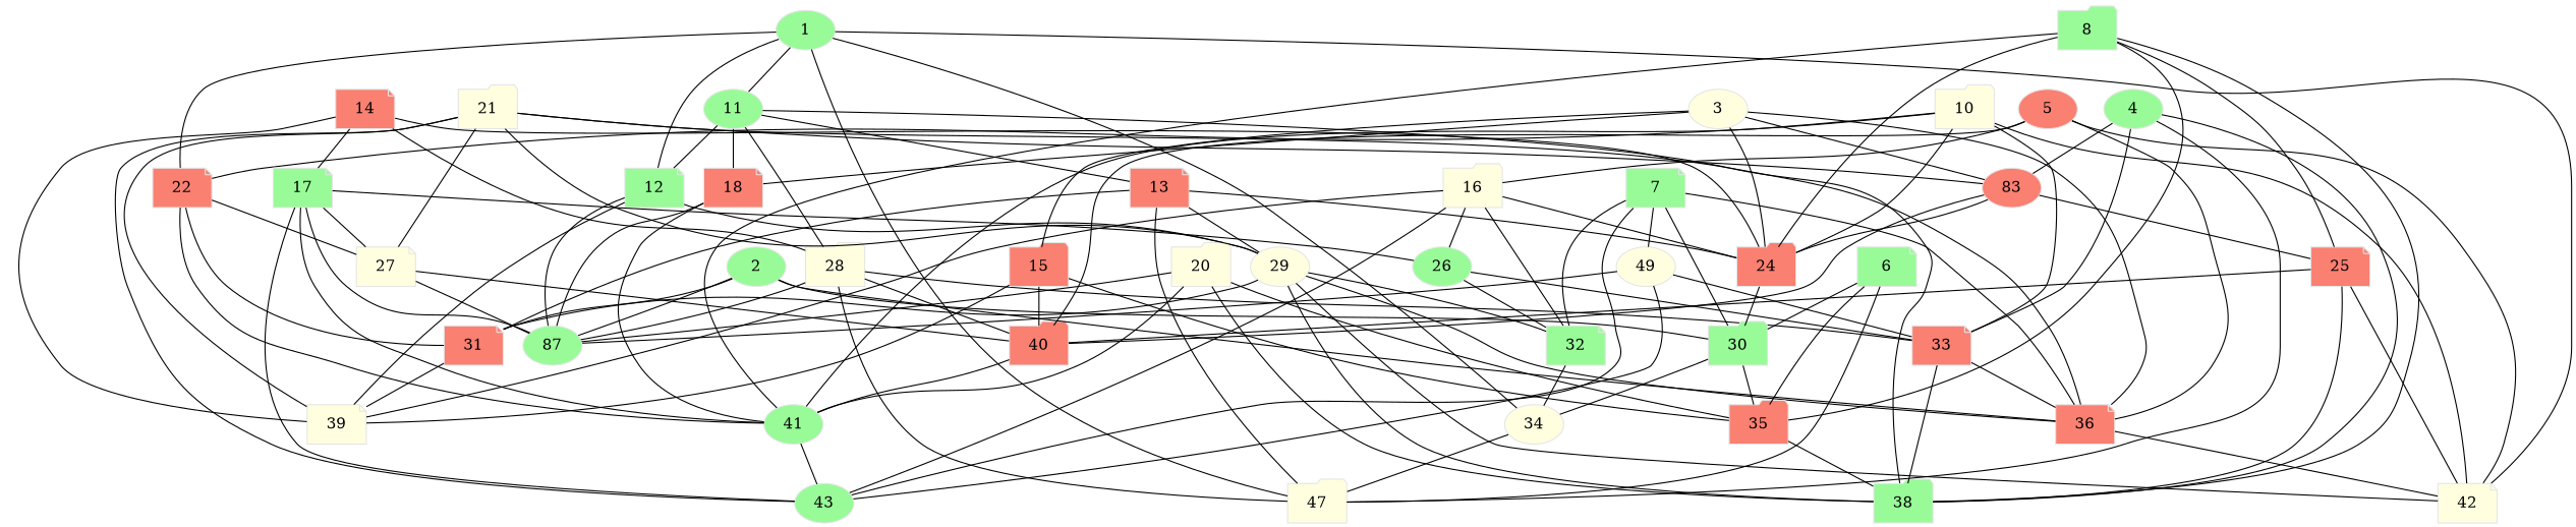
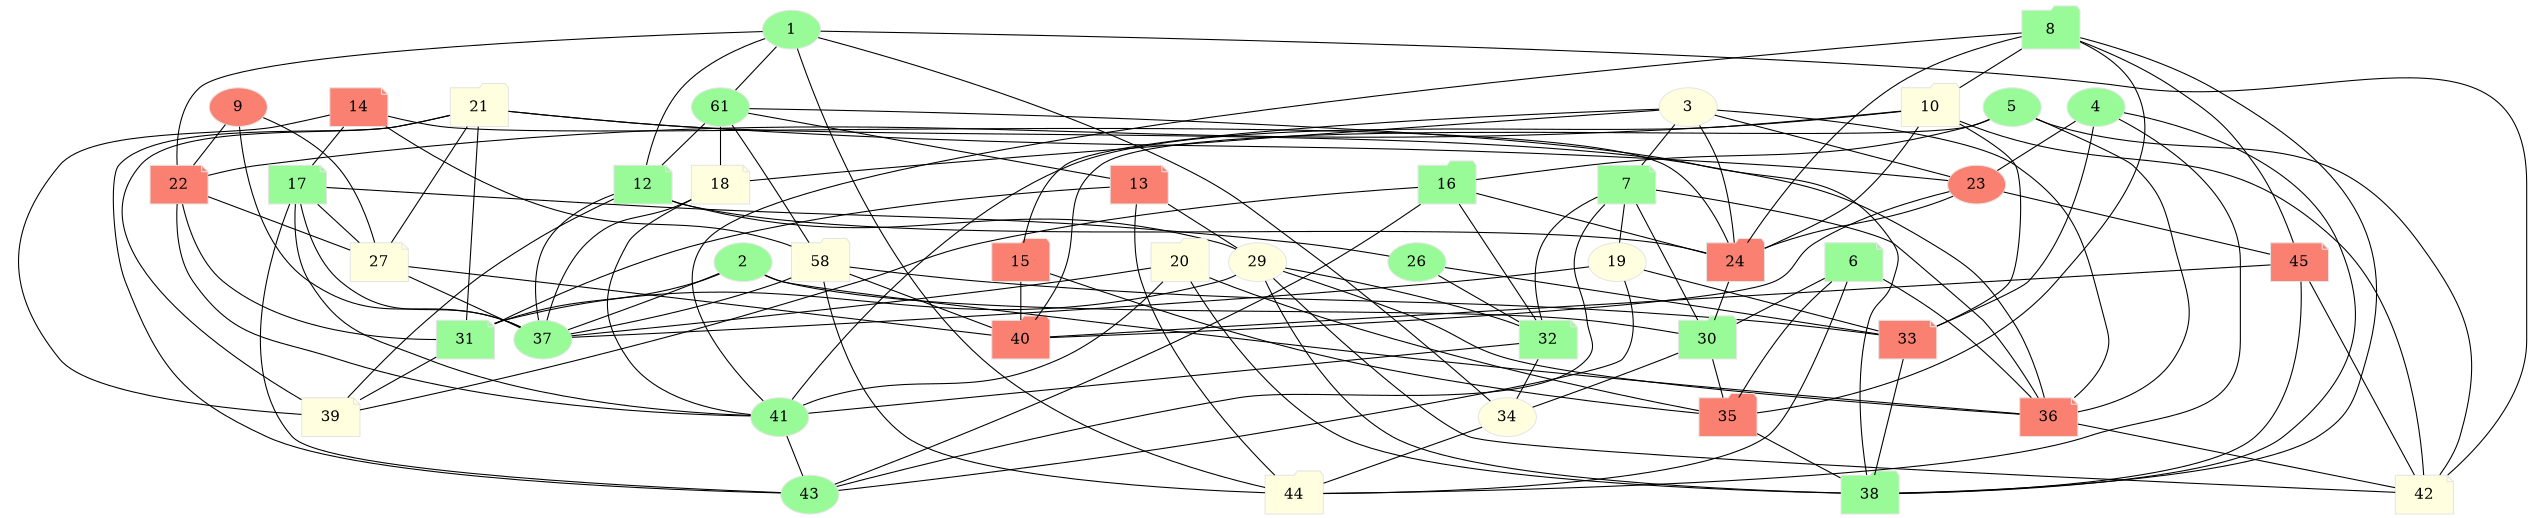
  graph {
    node [color=gray90 fillcolor=palegreen shape=note style=filled]
    edge [weight=1.0]
    1 [shape=ellipse]
-   11 [shape=ellipse]
+   11 [shape=ellipse label=61]
    12
    22 [fillcolor=salmon]
    34 [fillcolor=lightyellow shape=ellipse]
    42 [fillcolor=lightyellow]
-   44 [fillcolor=lightyellow shape=folder label=47]
-   18 [fillcolor=salmon]
+   44 [fillcolor=lightyellow shape=folder]
+   18 [fillcolor=lightyellow]
    38 [shape=folder]
    13 [fillcolor=salmon]
-   28 [fillcolor=lightyellow shape=folder]
-   37 [shape=ellipse label=87]
+   28 [fillcolor=lightyellow shape=folder label=58]
+   37 [shape=ellipse]
    24 [fillcolor=salmon shape=folder]
    29 [fillcolor=lightyellow shape=ellipse]
    39 [fillcolor=lightyellow]
-   31 [fillcolor=salmon]
+   31
    41 [shape=ellipse]
    27 [fillcolor=lightyellow]
    2 [shape=ellipse]
    30 [shape=folder]
    36 [fillcolor=salmon]
    35 [fillcolor=salmon shape=folder]
    3 [fillcolor=lightyellow shape=ellipse]
    7
    15 [fillcolor=salmon shape=folder]
-   23 [fillcolor=salmon shape=ellipse label=83]
-   19 [fillcolor=lightyellow shape=ellipse label=49]
+   23 [fillcolor=salmon shape=ellipse]
+   19 [fillcolor=lightyellow shape=ellipse]
    32
    43 [shape=ellipse]
    40 [fillcolor=salmon shape=folder]
-   25 [fillcolor=salmon]
+   25 [fillcolor=salmon label=45]
    4 [shape=ellipse]
    33 [fillcolor=salmon]
-   5 [fillcolor=salmon shape=ellipse]
-   16 [fillcolor=lightyellow shape=folder]
+   5 [shape=ellipse]
+   16 [shape=folder]
    26 [shape=ellipse]
    6
    8 [shape=folder]
    10 [fillcolor=lightyellow shape=folder]
+   9 [fillcolor=salmon shape=ellipse]
    14 [fillcolor=salmon]
    17
    20 [fillcolor=lightyellow shape=folder]
    21 [fillcolor=lightyellow shape=folder]
    1 -- 11
    1 -- 12
    1 -- 22
    1 -- 34
    1 -- 42
    1 -- 44
    11 -- 12
    11 -- 18
    11 -- 38
    11 -- 13
    11 -- 28
    12 -- 37
-   13 -- 24
+   12 -- 24
    12 -- 29
    12 -- 39
    22 -- 31
    22 -- 41
    22 -- 27
    34 -- 44
    18 -- 37
    18 -- 41
    13 -- 44
    13 -- 29
    13 -- 31
    28 -- 44
    28 -- 37
    28 -- 40
    28 -- 33
    24 -- 30
    29 -- 42
    29 -- 38
    29 -- 31
    29 -- 36
    29 -- 32
    31 -- 39
    41 -- 43
    27 -- 37
    27 -- 40
    2 -- 37
    2 -- 31
    2 -- 30
    2 -- 36
    30 -- 34
    30 -- 35
    36 -- 42
    35 -- 38
    3 -- 18
    3 -- 24
    3 -- 36
+   3 -- 7
    3 -- 15
    3 -- 23
    7 -- 30
    7 -- 36
    7 -- 19
    7 -- 32
    7 -- 43
-   15 -- 39
    15 -- 35
    15 -- 40
    23 -- 24
    23 -- 40
    23 -- 25
    19 -- 37
    19 -- 43
    19 -- 33
    32 -- 34
-   40 -- 41
+   32 -- 41
    25 -- 42
    25 -- 38
    25 -- 40
    4 -- 44
    4 -- 38
    4 -- 23
    4 -- 33
    33 -- 38
    5 -- 42
    5 -- 36
    5 -- 40
    5 -- 16
    16 -- 24
    16 -- 39
    16 -- 32
    16 -- 43
-   16 -- 26
    26 -- 32
    26 -- 33
    6 -- 44
    6 -- 30
-   33 -- 36
+   6 -- 36
    6 -- 35
    8 -- 38
    8 -- 24
    8 -- 41
    8 -- 35
    8 -- 25
+   8 -- 10
    10 -- 22
    10 -- 42
    10 -- 24
    10 -- 41
    10 -- 33
+   9 -- 22
+   9 -- 37
+   9 -- 27
    14 -- 28
    14 -- 24
    14 -- 39
    14 -- 17
    17 -- 37
    17 -- 41
    17 -- 27
    17 -- 43
    17 -- 26
    20 -- 38
    20 -- 37
    20 -- 41
    20 -- 35
    21 -- 39
-   21 -- 29
+   21 -- 31
    21 -- 27
    21 -- 36
    21 -- 23
    21 -- 43
  }
